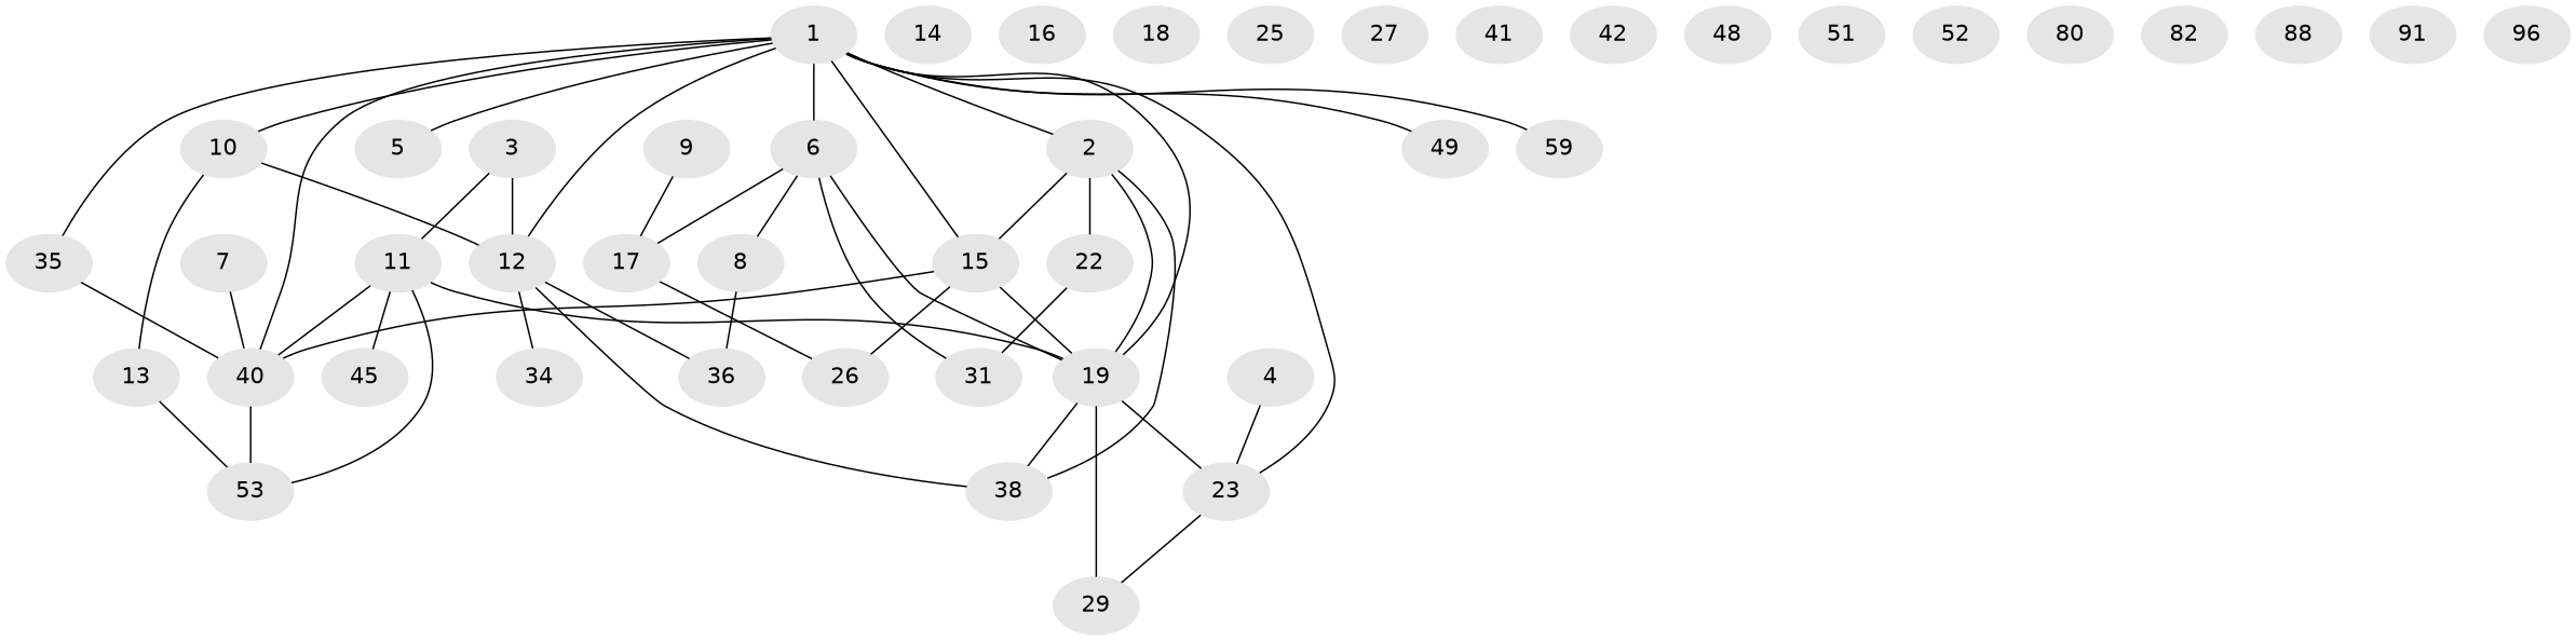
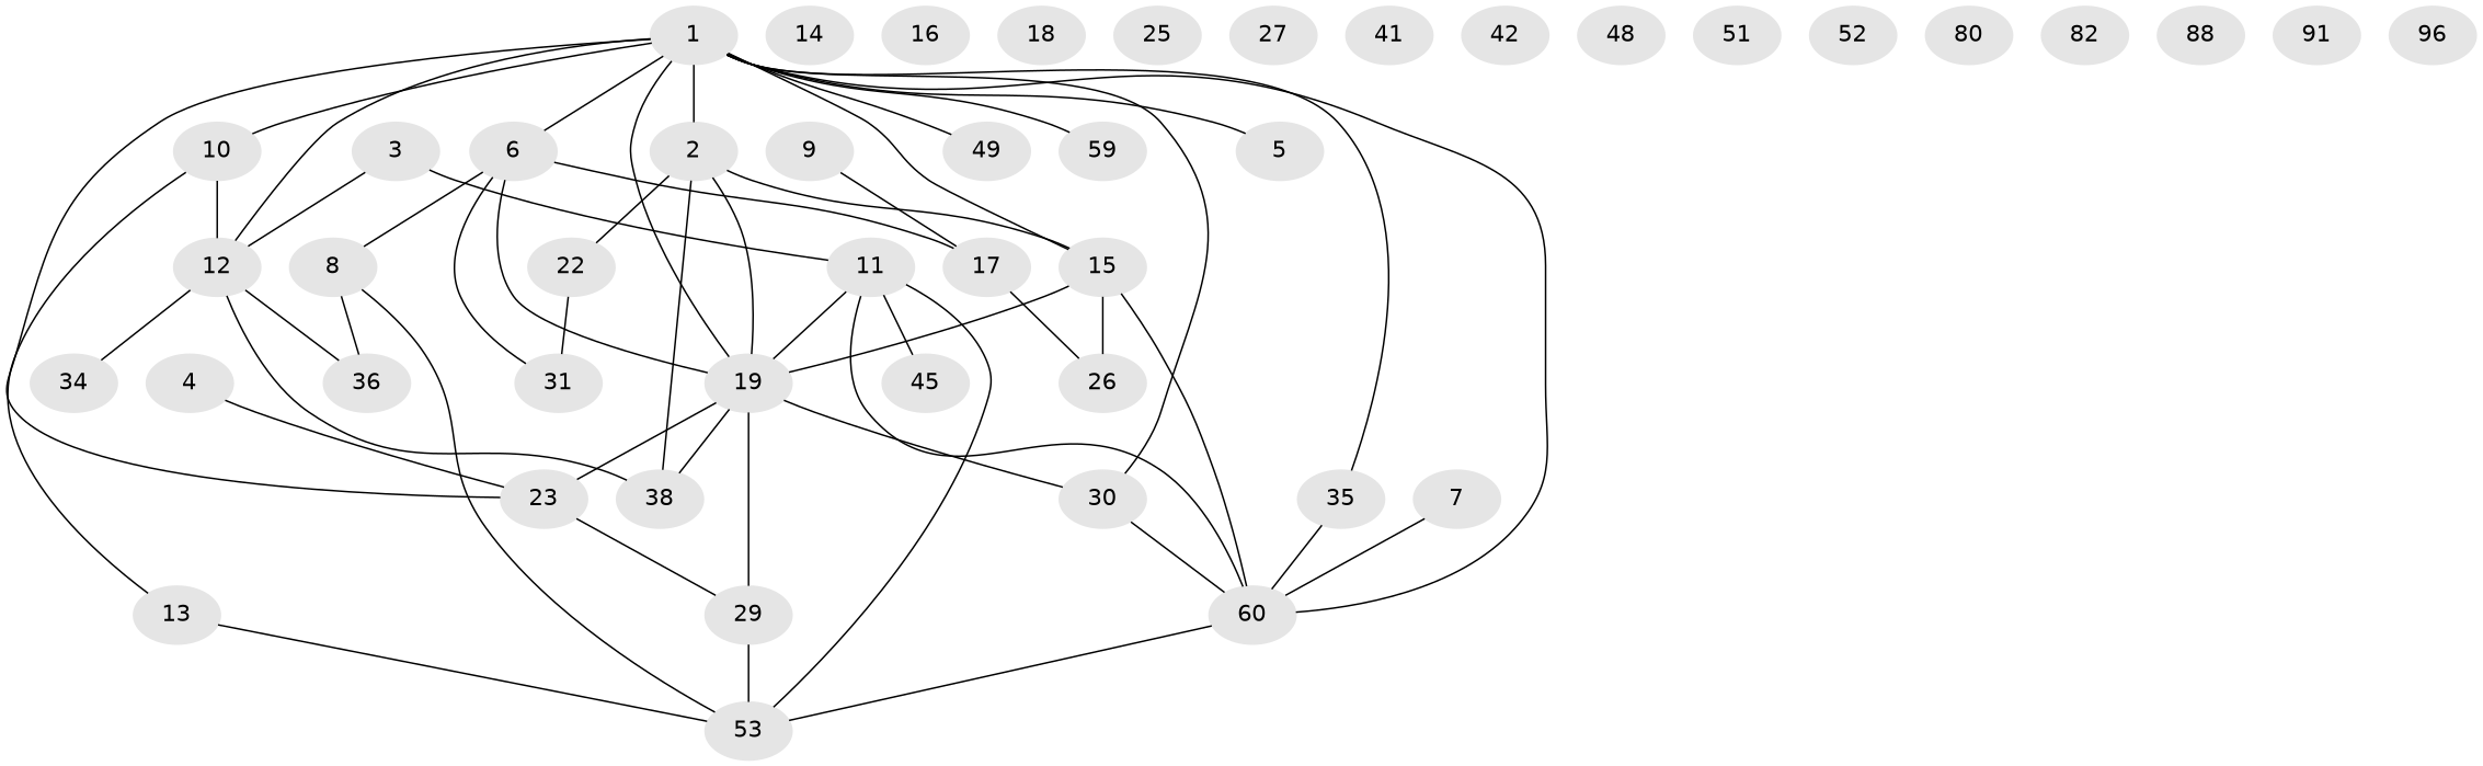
  graph {
    fontname="DejaVu Sans"
    node [color=gray90 fontname="DejaVu Sans" style=filled]
    edge [fontname="DejaVu Sans"]
    1 [super="+24+85+47"]
    2 [super="+37"]
    5
    6 [super="+74"]
    10 [super="+64"]
    12 [super="+20"]
    15 [super="+43"]
    19 [super="+33+68+92+93+73"]
    23 [super="+72"]
+   30
    35 [super="+97"]
-   40 [super="+67+69+62+66"]
+   40 [super="+67+69+62+66" label=60]
    49 [super="+75"]
    59 [super="+76"]
    22 [super="+89"]
    38 [super="+83+65"]
    8 [super="+28"]
    17 [super="+57+50"]
    31
    13 [super="+63"]
    36
    34
    26 [super="+39"]
    29 [super="+58+44"]
    53 [super="+94+79"]
    11 [super="+71"]
    45
    3
    4
    7
    9 [super="+32"]
    14
    16
    18
    n35 [label=25]
    27
    41
    42
    48
    51
    52
    80
    82
    88
    91
    96
    1 -- 2
    1 -- 5
    1 -- 6 [weight=2]
    1 -- 10 [weight=2]
    1 -- 12 [weight=2]
    1 -- 15
    1 -- 19
    1 -- 23
+   1 -- 30
    1 -- 35
    1 -- 40
    1 -- 49
    1 -- 59 [weight=2]
    2 -- 15
    2 -- 19
    2 -- 22
    2 -- 38
    6 -- 19
    6 -- 8
    6 -- 17
    6 -- 31
    10 -- 12
    10 -- 13
    12 -- 38
    12 -- 36
    12 -- 34
    15 -- 19
    15 -- 40
    15 -- 26
    19 -- 23
+   19 -- 30
    19 -- 38
    19 -- 29 [weight=3]
    23 -- 29
+   30 -- 40
    35 -- 40
    40 -- 53
    22 -- 31
    8 -- 36
+   8 -- 53
    17 -- 26
    13 -- 53
+   29 -- 53
    11 -- 19
    11 -- 40
    11 -- 53
    11 -- 45
    3 -- 12
    3 -- 11
    4 -- 23
    7 -- 40
    9 -- 17
  }
